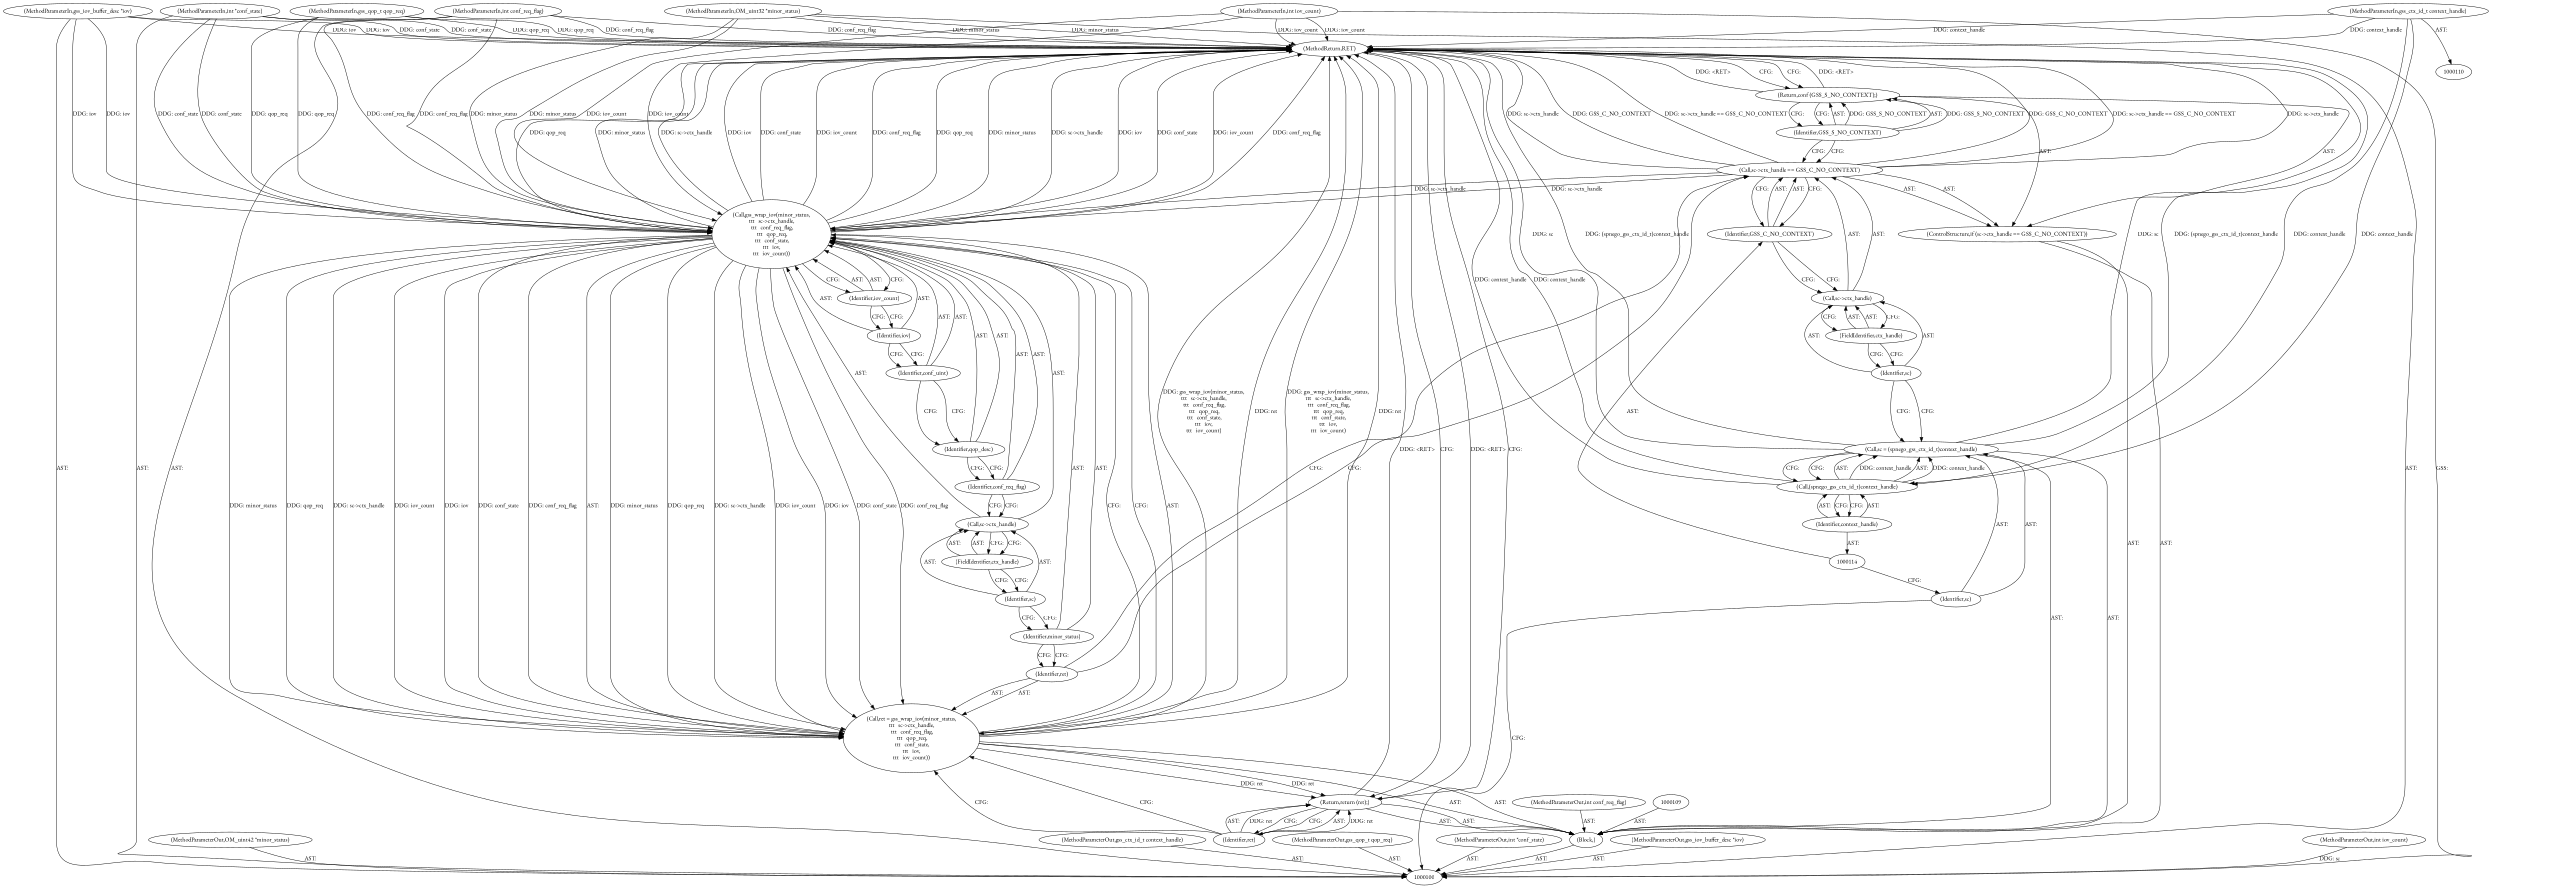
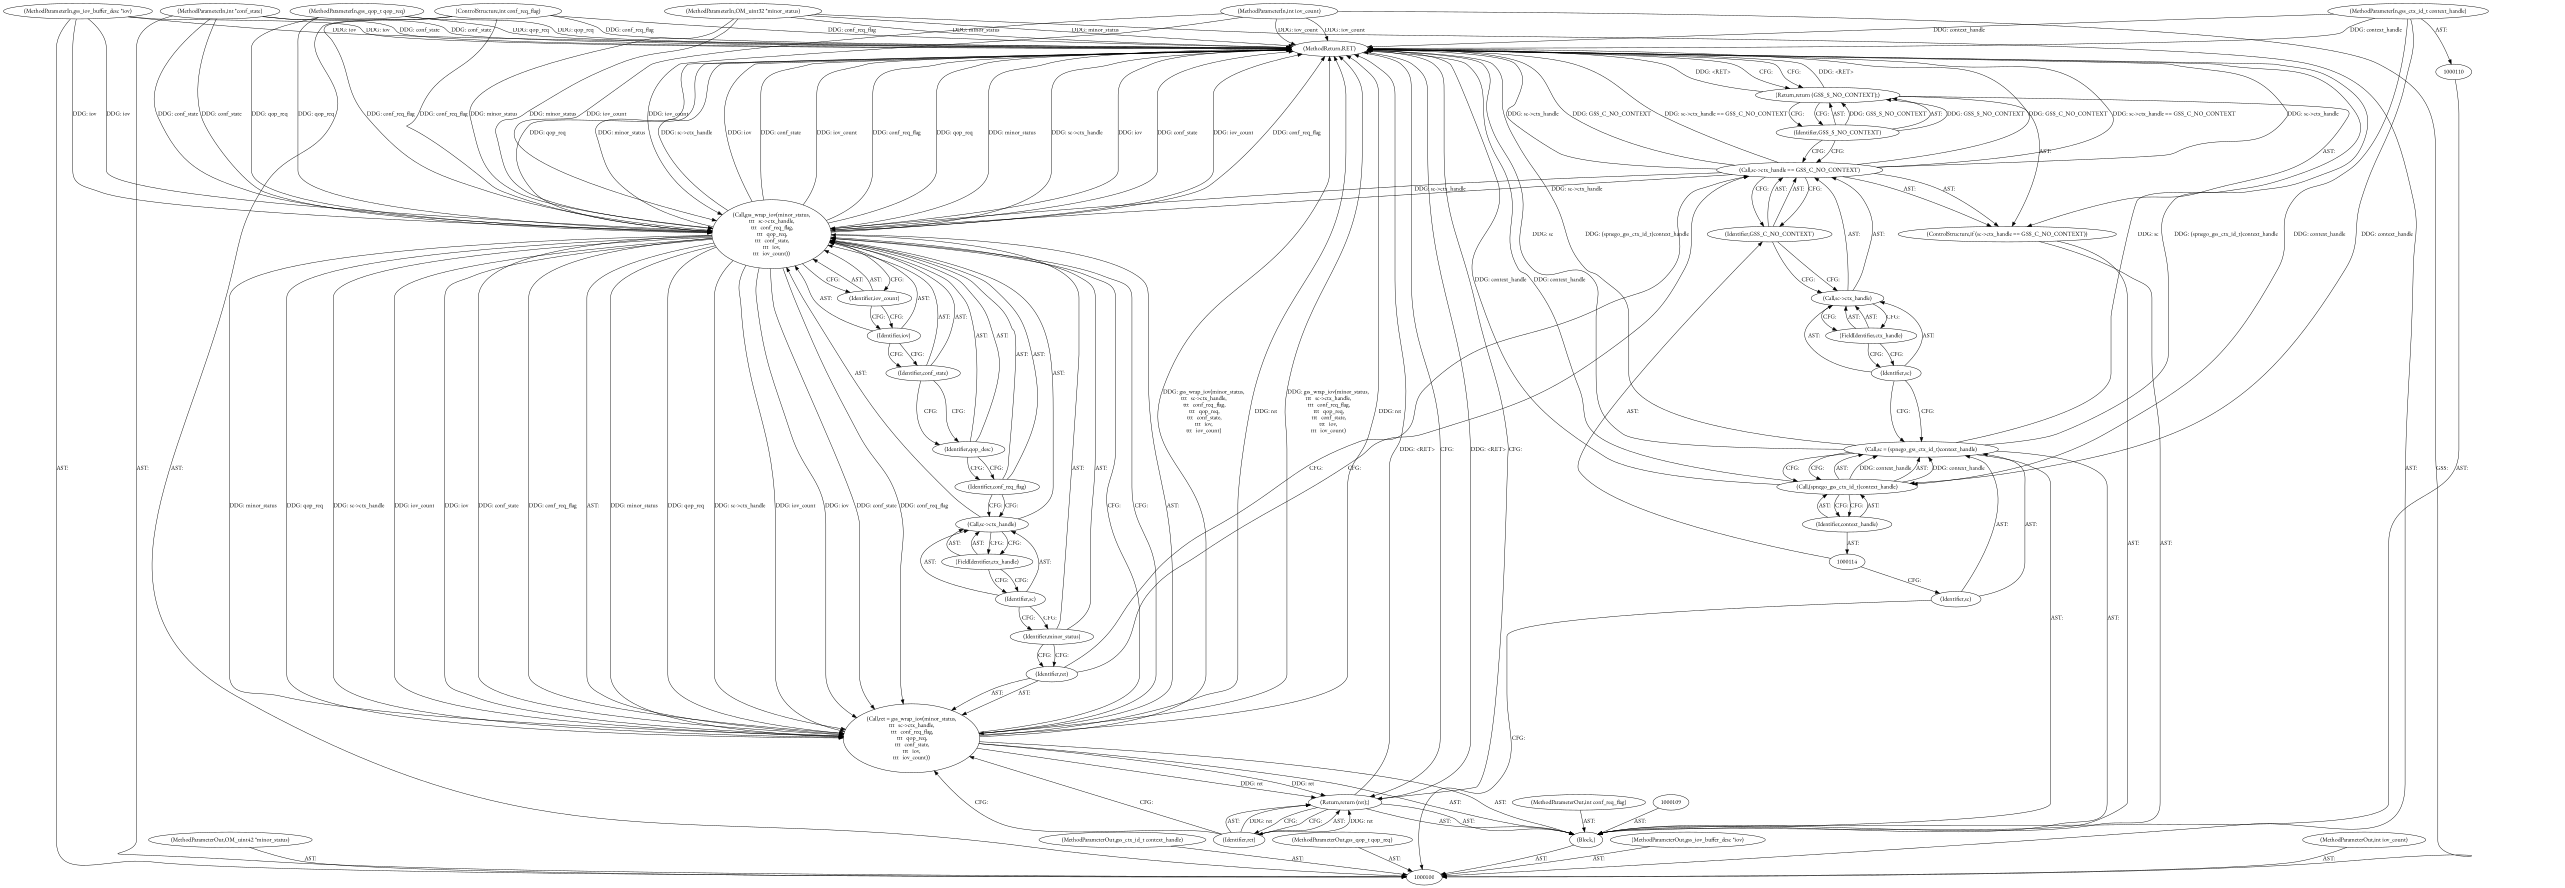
  digraph {
    fontname="EB Garamond"
    node [fontname="EB Garamond"]
    edge [fontname="EB Garamond"]
    n1 [label="(MethodReturn,RET)"]
-   n2 [label="(Return,conf (GSS_S_NO_CONTEXT);)"]
+   n2 [label="(Return,return (GSS_S_NO_CONTEXT);)"]
    n3 [label="(Return,return (ret);)"]
    n4 [label="(ControlStructure,if (sc->ctx_handle == GSS_C_NO_CONTEXT))"]
    n5 [label="(Identifier,GSS_S_NO_CONTEXT)"]
    n6 [label="(Block,)"]
    n7 [label="(Identifier,ret)"]
    n8 [label="(MethodParameterIn,OM_uint32 *minor_status)"]
    1000100
    n10 [label="(Call,gss_wrap_iov(minor_status,\n\t\t\t   sc->ctx_handle,\n \t\t\t   conf_req_flag,\n \t\t\t   qop_req,\n \t\t\t   conf_state,\n\t\t\t   iov,\n\t\t\t   iov_count))"]
    n11 [label="(Call,ret = gss_wrap_iov(minor_status,\n\t\t\t   sc->ctx_handle,\n \t\t\t   conf_req_flag,\n \t\t\t   qop_req,\n \t\t\t   conf_state,\n\t\t\t   iov,\n\t\t\t   iov_count))"]
    n12 [label="(Identifier,iov_count)"]
    n13 [label="(MethodParameterOut,OM_uint42 *minor_status)"]
    n14 [label="(Call,sc = (spnego_gss_ctx_id_t)context_handle)"]
    n15 [label="(Call,(spnego_gss_ctx_id_t)context_handle)"]
    n16 [label="(Identifier,context_handle)"]
    n17 [label="(Identifier,sc)"]
    1000114
    n19 [label="(Identifier,GSS_C_NO_CONTEXT)"]
    n20 [label="(Call,sc->ctx_handle == GSS_C_NO_CONTEXT)"]
    n21 [label="(Call,sc->ctx_handle)"]
    n22 [label="(FieldIdentifier,ctx_handle)"]
    n23 [label="(Identifier,sc)"]
    n24 [label="(Identifier,ret)"]
    n25 [label="(Identifier,minor_status)"]
    n26 [label="(Identifier,iov)"]
    n27 [label="(FieldIdentifier,ctx_handle)"]
    n28 [label="(Call,sc->ctx_handle)"]
    n29 [label="(Identifier,sc)"]
    n30 [label="(Identifier,conf_req_flag)"]
    n31 [label="(Identifier,qop_desc)"]
-   n32 [label="(Identifier,conf_uint)"]
+   n32 [label="(Identifier,conf_state)"]
    n33 [label="(MethodParameterIn,gss_ctx_id_t context_handle)"]
    1000110
    n35 [label="(MethodParameterOut,gss_ctx_id_t context_handle)"]
-   n36 [label="(MethodParameterIn,int conf_req_flag)"]
+   n36 [label="(ControlStructure,int conf_req_flag)"]
    n37 [label="(MethodParameterOut,int conf_req_flag)"]
    n38 [label="(MethodParameterIn,gss_qop_t qop_req)"]
    n39 [label="(MethodParameterOut,gss_qop_t qop_req)"]
    n40 [label="(MethodParameterIn,int *conf_state)"]
-   n41 [label="(MethodParameterOut,int *conf_state)"]
    n42 [label="(MethodParameterIn,gss_iov_buffer_desc *iov)"]
    n43 [label="(MethodParameterOut,gss_iov_buffer_desc *iov)"]
    n44 [label="(MethodParameterIn,int iov_count)"]
    n45 [label="(MethodParameterOut,int iov_count)"]
    1000109
    n1 -> n2 [label="CFG: "]
    n1 -> n2 [label="CFG: "]
    n1 -> n3 [label="CFG: "]
    n1 -> n3 [label="CFG: "]
    n2 -> n1 [label="DDG: <RET>"]
    n2 -> n1 [label="DDG: <RET>"]
    n2 -> n4 [label="AST: "]
    n2 -> n4 [label="AST: "]
    n2 -> n5 [label="CFG: "]
    n2 -> n5 [label="CFG: "]
    n3 -> n1 [label="DDG: <RET>"]
    n3 -> n1 [label="DDG: <RET>"]
    n3 -> n6 [label="AST: "]
    n3 -> n6 [label="AST: "]
    n3 -> n7 [label="CFG: "]
    n3 -> n7 [label="CFG: "]
    n4 -> n6 [label="AST: "]
    n4 -> n6 [label="AST: "]
    n5 -> n2 [label="AST: "]
    n5 -> n2 [label="DDG: GSS_S_NO_CONTEXT"]
    n5 -> n2 [label="AST: "]
    n5 -> n2 [label="DDG: GSS_S_NO_CONTEXT"]
    n5 -> n20 [label="CFG: "]
    n5 -> n20 [label="CFG: "]
    n6 -> 1000100 [label="AST: "]
    n7 -> n3 [label="AST: "]
    n7 -> n3 [label="DDG: ret"]
    n7 -> n3 [label="AST: "]
    n7 -> n3 [label="DDG: ret"]
    n7 -> n11 [label="CFG: "]
    n7 -> n11 [label="CFG: "]
    n8 -> n1 [label="DDG: minor_status"]
    n8 -> n1 [label="DDG: minor_status"]
    n8 -> 1000100 [label="AST: "]
    n8 -> n10 [label="DDG: minor_status"]
    n8 -> n10 [label="DDG: minor_status"]
    n10 -> n1 [label="DDG: qop_req"]
    n10 -> n1 [label="DDG: minor_status"]
    n10 -> n1 [label="DDG: sc->ctx_handle"]
    n10 -> n1 [label="DDG: iov"]
    n10 -> n1 [label="DDG: conf_state"]
    n10 -> n1 [label="DDG: iov_count"]
    n10 -> n1 [label="DDG: conf_req_flag"]
    n10 -> n1 [label="DDG: qop_req"]
    n10 -> n1 [label="DDG: minor_status"]
    n10 -> n1 [label="DDG: sc->ctx_handle"]
    n10 -> n1 [label="DDG: iov"]
    n10 -> n1 [label="DDG: conf_state"]
    n10 -> n1 [label="DDG: iov_count"]
    n10 -> n1 [label="DDG: conf_req_flag"]
    n10 -> n11 [label="AST: "]
    n10 -> n11 [label="DDG: minor_status"]
    n10 -> n11 [label="DDG: qop_req"]
    n10 -> n11 [label="DDG: sc->ctx_handle"]
    n10 -> n11 [label="DDG: iov_count"]
    n10 -> n11 [label="DDG: iov"]
    n10 -> n11 [label="DDG: conf_state"]
    n10 -> n11 [label="DDG: conf_req_flag"]
    n10 -> n11 [label="AST: "]
    n10 -> n11 [label="DDG: minor_status"]
    n10 -> n11 [label="DDG: qop_req"]
    n10 -> n11 [label="DDG: sc->ctx_handle"]
    n10 -> n11 [label="DDG: iov_count"]
    n10 -> n11 [label="DDG: iov"]
    n10 -> n11 [label="DDG: conf_state"]
    n10 -> n11 [label="DDG: conf_req_flag"]
    n10 -> n12 [label="CFG: "]
    n10 -> n12 [label="CFG: "]
    n11 -> n1 [label="DDG: gss_wrap_iov(minor_status,\n\t\t\t   sc->ctx_handle,\n \t\t\t   conf_req_flag,\n \t\t\t   qop_req,\n \t\t\t   conf_state,\n\t\t\t   iov,\n\t\t\t   iov_count)"]
    n11 -> n1 [label="DDG: ret"]
    n11 -> n1 [label="DDG: gss_wrap_iov(minor_status,\n\t\t\t   sc->ctx_handle,\n \t\t\t   conf_req_flag,\n \t\t\t   qop_req,\n \t\t\t   conf_state,\n\t\t\t   iov,\n\t\t\t   iov_count)"]
    n11 -> n1 [label="DDG: ret"]
    n11 -> n3 [label="DDG: ret"]
    n11 -> n3 [label="DDG: ret"]
    n11 -> n6 [label="AST: "]
    n11 -> n6 [label="AST: "]
    n11 -> n10 [label="CFG: "]
    n11 -> n10 [label="CFG: "]
    n12 -> n10 [label="AST: "]
    n12 -> n10 [label="AST: "]
    n12 -> n26 [label="CFG: "]
    n12 -> n26 [label="CFG: "]
    n13 -> 1000100 [label="AST: "]
    n14 -> n1 [label="DDG: sc"]
    n14 -> n1 [label="DDG: (spnego_gss_ctx_id_t)context_handle"]
    n14 -> n1 [label="DDG: sc"]
    n14 -> n1 [label="DDG: (spnego_gss_ctx_id_t)context_handle"]
    n14 -> n6 [label="AST: "]
    n14 -> n6 [label="AST: "]
    n14 -> n15 [label="CFG: "]
    n14 -> n15 [label="CFG: "]
    n15 -> n1 [label="DDG: context_handle"]
    n15 -> n1 [label="DDG: context_handle"]
    n15 -> n14 [label="AST: "]
    n15 -> n14 [label="DDG: context_handle"]
    n15 -> n14 [label="AST: "]
    n15 -> n14 [label="DDG: context_handle"]
    n15 -> n16 [label="CFG: "]
    n15 -> n16 [label="CFG: "]
    n16 -> n15 [label="AST: "]
    n16 -> n15 [label="AST: "]
    n16 -> 1000114 [label="AST: "]
    n17 -> 1000100 [label="CFG: "]
    n17 -> n14 [label="AST: "]
    n17 -> n14 [label="AST: "]
    1000114 -> n17 [label="CFG: "]
    1000114 -> n19 [label="AST: "]
    n19 -> n20 [label="AST: "]
    n19 -> n20 [label="AST: "]
    n19 -> n21 [label="CFG: "]
    n19 -> n21 [label="CFG: "]
    n20 -> n1 [label="DDG: sc->ctx_handle == GSS_C_NO_CONTEXT"]
    n20 -> n1 [label="DDG: sc->ctx_handle"]
    n20 -> n1 [label="DDG: GSS_C_NO_CONTEXT"]
    n20 -> n1 [label="DDG: sc->ctx_handle == GSS_C_NO_CONTEXT"]
    n20 -> n1 [label="DDG: sc->ctx_handle"]
    n20 -> n1 [label="DDG: GSS_C_NO_CONTEXT"]
    n20 -> n4 [label="AST: "]
    n20 -> n4 [label="AST: "]
    n20 -> n10 [label="DDG: sc->ctx_handle"]
    n20 -> n10 [label="DDG: sc->ctx_handle"]
    n20 -> n19 [label="CFG: "]
    n20 -> n19 [label="CFG: "]
    n21 -> n20 [label="AST: "]
    n21 -> n20 [label="AST: "]
    n21 -> n22 [label="CFG: "]
    n21 -> n22 [label="CFG: "]
    n22 -> n21 [label="AST: "]
    n22 -> n21 [label="AST: "]
    n22 -> n23 [label="CFG: "]
    n22 -> n23 [label="CFG: "]
    n23 -> n14 [label="CFG: "]
    n23 -> n14 [label="CFG: "]
    n23 -> n21 [label="AST: "]
    n23 -> n21 [label="AST: "]
    n24 -> n11 [label="AST: "]
    n24 -> n11 [label="AST: "]
    n24 -> n20 [label="CFG: "]
    n24 -> n20 [label="CFG: "]
    n25 -> n10 [label="AST: "]
    n25 -> n10 [label="AST: "]
    n25 -> n24 [label="CFG: "]
    n25 -> n24 [label="CFG: "]
    n26 -> n10 [label="AST: "]
    n26 -> n10 [label="AST: "]
    n26 -> n32 [label="CFG: "]
    n26 -> n32 [label="CFG: "]
    n27 -> n28 [label="AST: "]
    n27 -> n28 [label="AST: "]
    n27 -> n29 [label="CFG: "]
    n27 -> n29 [label="CFG: "]
    n28 -> n10 [label="AST: "]
    n28 -> n10 [label="AST: "]
    n28 -> n27 [label="CFG: "]
    n28 -> n27 [label="CFG: "]
    n29 -> n25 [label="CFG: "]
    n29 -> n25 [label="CFG: "]
    n29 -> n28 [label="AST: "]
    n29 -> n28 [label="AST: "]
    n30 -> n10 [label="AST: "]
    n30 -> n10 [label="AST: "]
    n30 -> n28 [label="CFG: "]
    n30 -> n28 [label="CFG: "]
    n31 -> n10 [label="AST: "]
    n31 -> n10 [label="AST: "]
    n31 -> n30 [label="CFG: "]
    n31 -> n30 [label="CFG: "]
    n32 -> n10 [label="AST: "]
    n32 -> n10 [label="AST: "]
    n32 -> n31 [label="CFG: "]
    n32 -> n31 [label="CFG: "]
    n33 -> n1 [label="DDG: context_handle"]
    n33 -> n1 [label="DDG: context_handle"]
    n33 -> n15 [label="DDG: context_handle"]
    n33 -> n15 [label="DDG: context_handle"]
    n33 -> 1000110 [label="AST: "]
+   1000110 -> n6 [label="AST: "]
    n35 -> 1000100 [label="AST: "]
    n36 -> n1 [label="DDG: conf_req_flag"]
    n36 -> n1 [label="DDG: conf_req_flag"]
    n36 -> 1000100 [label="AST: "]
    n36 -> n10 [label="DDG: conf_req_flag"]
    n36 -> n10 [label="DDG: conf_req_flag"]
    n37 -> n6 [label="AST: "]
    n38 -> n1 [label="DDG: qop_req"]
    n38 -> n1 [label="DDG: qop_req"]
    n38 -> n10 [label="DDG: qop_req"]
    n38 -> n10 [label="DDG: qop_req"]
    n39 -> 1000100 [label="AST: "]
    n40 -> n1 [label="DDG: conf_state"]
    n40 -> n1 [label="DDG: conf_state"]
    n40 -> 1000100 [label="AST: "]
    n40 -> n10 [label="DDG: conf_state"]
    n40 -> n10 [label="DDG: conf_state"]
-   n41 -> 1000100 [label="AST: "]
    n42 -> n1 [label="DDG: iov"]
    n42 -> n1 [label="DDG: iov"]
    n42 -> 1000100 [label="AST: "]
    n42 -> n10 [label="DDG: iov"]
    n42 -> n10 [label="DDG: iov"]
    n43 -> 1000100 [label="AST: "]
    n44 -> n1 [label="DDG: iov_count"]
    n44 -> n1 [label="DDG: iov_count"]
    n44 -> 1000100 [label="GSS: "]
    n44 -> n10 [label="DDG: iov_count"]
    n44 -> n10 [label="DDG: iov_count"]
-   n45 -> 1000100 [label="DDG: sc"]
+   n45 -> 1000100 [label="AST: "]
    1000109 -> n6 [label="AST: "]
  }
